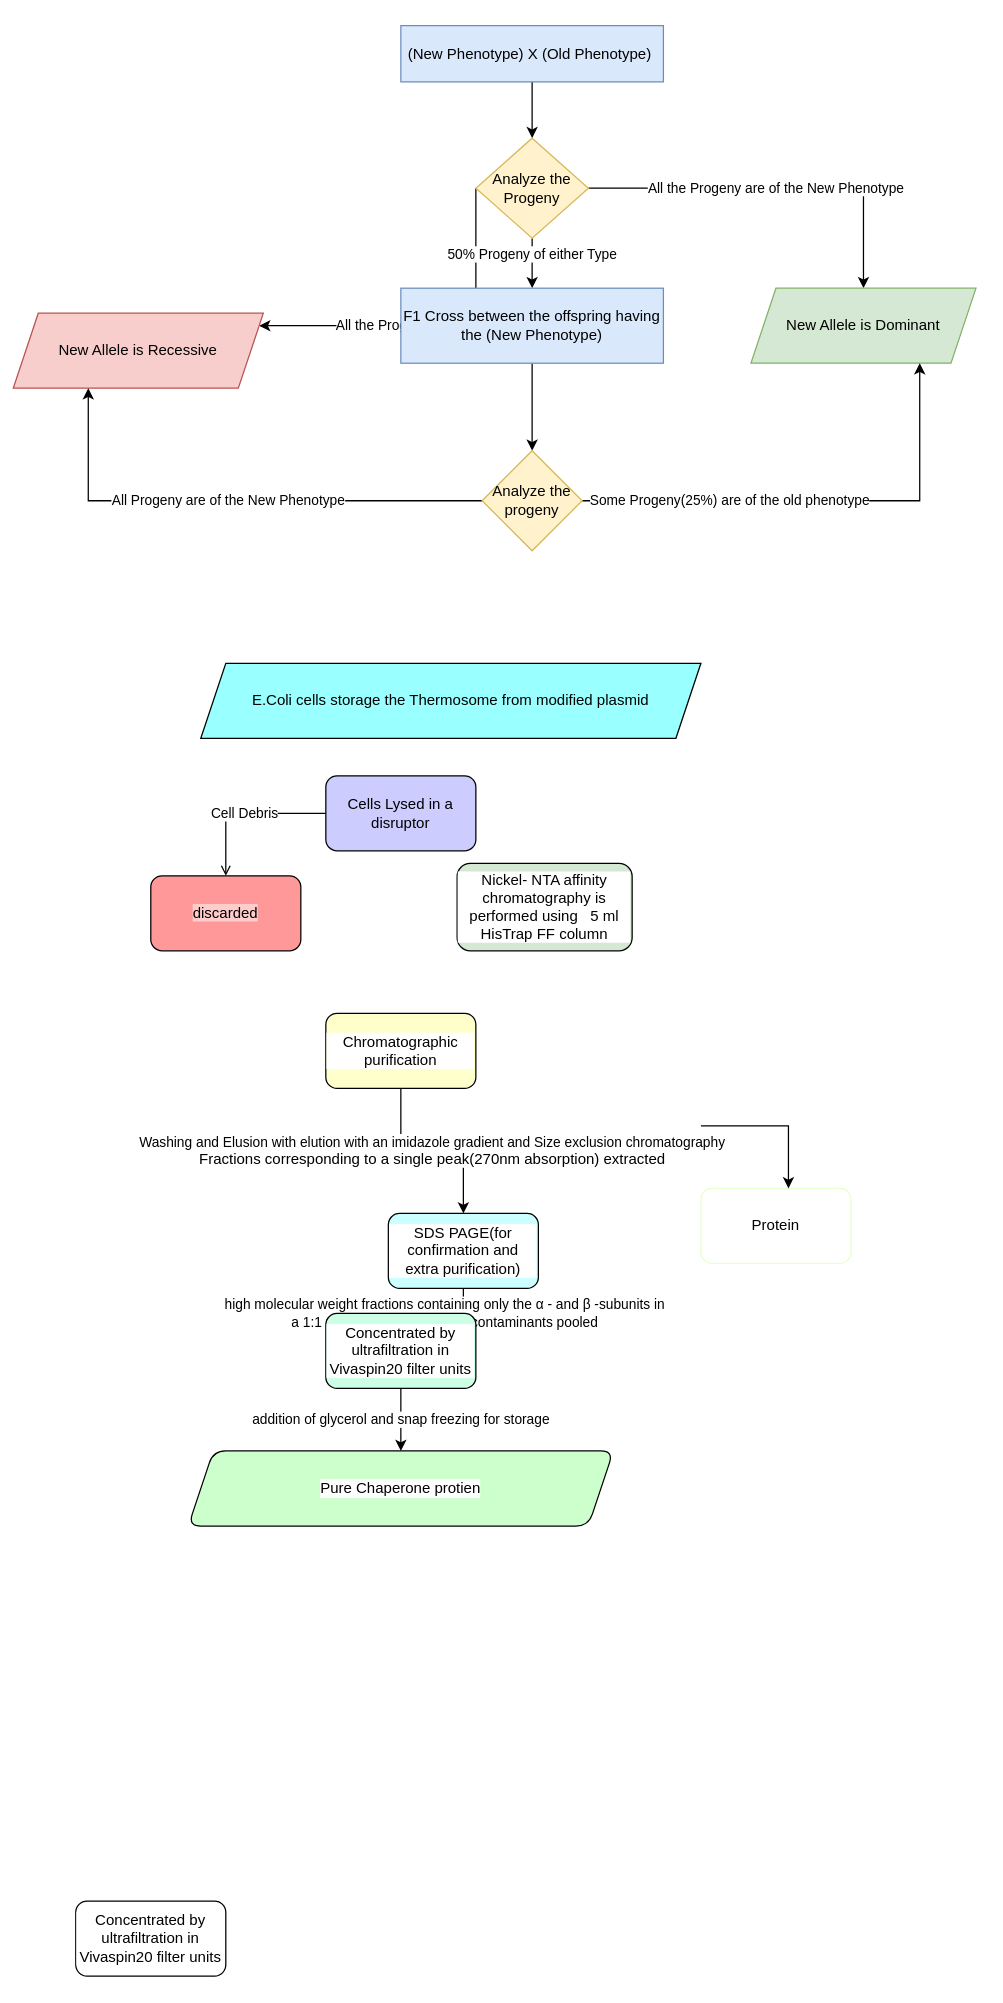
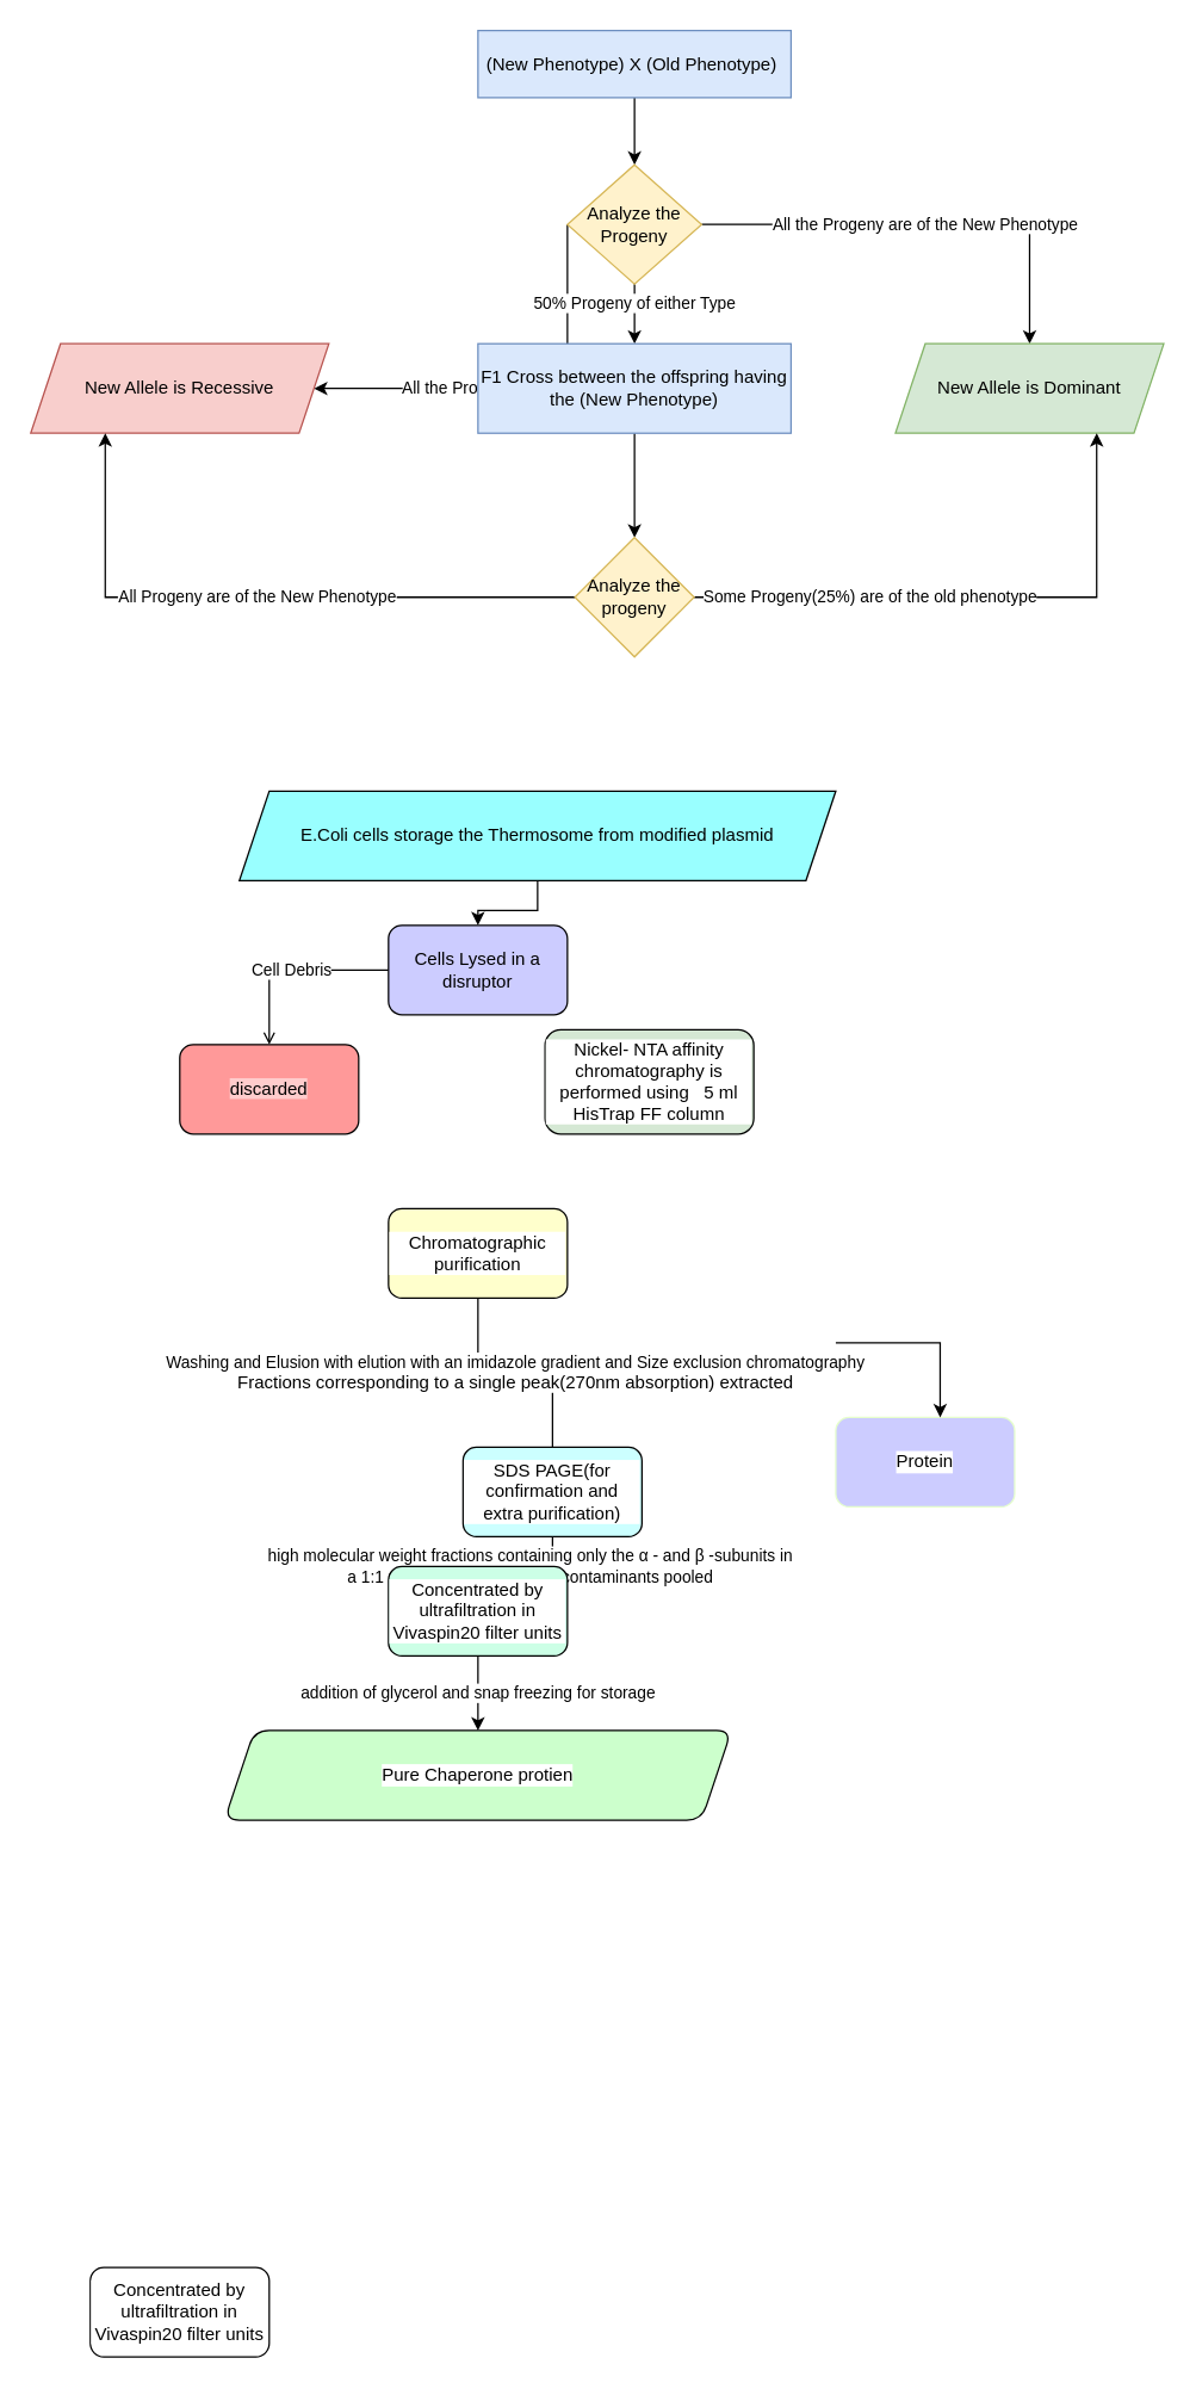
  <mxCell id="0" />
  <mxCell id="1" parent="0" />
  <mxCell id="2" value="" style="edgeStyle=orthogonalEdgeStyle;rounded=0;orthogonalLoop=1;jettySize=auto;html=1;" parent="1" source="3" target="7" edge="1"><mxGeometry relative="1" as="geometry" /></mxCell>
  <mxCell id="3" value="(New Phenotype) X (Old Phenotype)&amp;nbsp;" style="rounded=0;whiteSpace=wrap;html=1;fillColor=#dae8fc;strokeColor=#6c8ebf;" parent="1" vertex="1"><mxGeometry x="320" y="20" width="210" height="45" as="geometry" /></mxCell>
  <mxCell id="4" value="All the Progeny are of the New Phenotype" style="edgeStyle=orthogonalEdgeStyle;rounded=0;orthogonalLoop=1;jettySize=auto;html=1;" parent="1" source="7" target="8" edge="1"><mxGeometry relative="1" as="geometry" /></mxCell>
  <mxCell id="5" value="All the Progeny are of the Old Phenotype" style="edgeStyle=orthogonalEdgeStyle;rounded=0;orthogonalLoop=1;jettySize=auto;html=1;" parent="1" source="7" target="9" edge="1"><mxGeometry x="-0.137" relative="1" as="geometry"><Array as="points"><mxPoint x="380" y="260" /></Array><mxPoint as="offset" /></mxGeometry></mxCell>
  <mxCell id="6" value="50% Progeny of either Type" style="edgeStyle=orthogonalEdgeStyle;rounded=0;orthogonalLoop=1;jettySize=auto;html=1;" parent="1" source="7" target="11" edge="1"><mxGeometry x="-0.333" relative="1" as="geometry"><mxPoint as="offset" /></mxGeometry></mxCell>
  <mxCell id="7" value="Analyze the Progeny" style="rhombus;whiteSpace=wrap;html=1;rounded=0;fillColor=#fff2cc;strokeColor=#d6b656;" parent="1" vertex="1"><mxGeometry x="380" y="110" width="90" height="80" as="geometry" /></mxCell>
  <mxCell id="8" value="New Allele is Dominant" style="shape=parallelogram;perimeter=parallelogramPerimeter;whiteSpace=wrap;html=1;fixedSize=1;rounded=0;fillColor=#d5e8d4;strokeColor=#82b366;" parent="1" vertex="1"><mxGeometry x="600" y="230" width="180" height="60" as="geometry" /></mxCell>
- <mxCell id="9" value="New Allele is Recessive" style="shape=parallelogram;perimeter=parallelogramPerimeter;whiteSpace=wrap;html=1;fixedSize=1;rounded=0;size=20;fillColor=#f8cecc;strokeColor=#b85450;" parent="1" vertex="1"><mxGeometry x="10" y="250" width="200" height="60" as="geometry" /></mxCell>
+ <mxCell id="9" value="New Allele is Recessive" style="shape=parallelogram;perimeter=parallelogramPerimeter;whiteSpace=wrap;html=1;fixedSize=1;rounded=0;size=20;fillColor=#f8cecc;strokeColor=#b85450;" parent="1" vertex="1"><mxGeometry x="20" y="230" width="200" height="60" as="geometry" /></mxCell>
  <mxCell id="10" value="" style="edgeStyle=orthogonalEdgeStyle;rounded=0;orthogonalLoop=1;jettySize=auto;html=1;" parent="1" source="11" target="14" edge="1"><mxGeometry relative="1" as="geometry" /></mxCell>
  <mxCell id="11" value="F1 Cross between the offspring having the (New Phenotype)" style="whiteSpace=wrap;html=1;rounded=0;fillColor=#dae8fc;strokeColor=#6c8ebf;" parent="1" vertex="1"><mxGeometry x="320" y="230" width="210" height="60" as="geometry" /></mxCell>
  <mxCell id="12" value="All Progeny are of the New Phenotype" style="edgeStyle=orthogonalEdgeStyle;rounded=0;orthogonalLoop=1;jettySize=auto;html=1;" parent="1" source="14" target="9" edge="1"><mxGeometry relative="1" as="geometry"><Array as="points"><mxPoint x="70" y="400" /></Array></mxGeometry></mxCell>
  <mxCell id="13" value="&#10;&#10;&lt;span style=&quot;color: rgb(0, 0, 0); font-family: helvetica; font-size: 11px; font-style: normal; font-weight: 400; letter-spacing: normal; text-align: center; text-indent: 0px; text-transform: none; word-spacing: 0px; background-color: rgb(255, 255, 255); display: inline; float: none;&quot;&gt;Some Progeny(25%) are of the old phenotype&lt;/span&gt;&#10;&#10;" style="edgeStyle=orthogonalEdgeStyle;rounded=0;orthogonalLoop=1;jettySize=auto;html=1;entryX=0.75;entryY=1;entryDx=0;entryDy=0;" parent="1" source="14" target="8" edge="1"><mxGeometry x="-0.379" relative="1" as="geometry"><Array as="points"><mxPoint x="735" y="400" /></Array><mxPoint as="offset" /></mxGeometry></mxCell>
  <mxCell id="14" value="Analyze the progeny" style="rhombus;whiteSpace=wrap;html=1;rounded=0;fillColor=#fff2cc;strokeColor=#d6b656;" parent="1" vertex="1"><mxGeometry x="385" y="360" width="80" height="80" as="geometry" /></mxCell>
+ <mxCell id="15" value="" style="edgeStyle=orthogonalEdgeStyle;rounded=0;orthogonalLoop=1;jettySize=auto;html=1;" parent="1" source="16" target="18" edge="1"><mxGeometry relative="1" as="geometry" /></mxCell>
  <mxCell id="16" value="E.Coli cells storage the Thermosome from modified plasmid" style="shape=parallelogram;perimeter=parallelogramPerimeter;whiteSpace=wrap;html=1;fixedSize=1;fillColor=#99FFFF;" parent="1" vertex="1"><mxGeometry x="160" y="530" width="400" height="60" as="geometry" /></mxCell>
  <mxCell id="17" value="Cell Debris" style="edgeStyle=orthogonalEdgeStyle;rounded=0;orthogonalLoop=1;jettySize=auto;html=1;endArrow=open;" parent="1" source="18" target="19" edge="1"><mxGeometry relative="1" as="geometry" /></mxCell>
  <mxCell id="18" value="Cells Lysed in a disruptor" style="rounded=1;whiteSpace=wrap;html=1;fillColor=#CCCCFF;" parent="1" vertex="1"><mxGeometry x="260" y="620" width="120" height="60" as="geometry" /></mxCell>
  <mxCell id="19" value="&lt;span style=&quot;background-color: rgb(255 , 204 , 204)&quot;&gt;discarded&lt;/span&gt;" style="rounded=1;whiteSpace=wrap;html=1;fillColor=#FF9999;" parent="1" vertex="1"><mxGeometry x="120" y="700" width="120" height="60" as="geometry" /></mxCell>
  <mxCell id="20" value="Nickel- NTA affinity chromatography is performed using&amp;nbsp;&amp;nbsp;&amp;nbsp;5 ml HisTrap FF column" style="rounded=1;whiteSpace=wrap;html=1;labelBackgroundColor=#FFFFFF;fontColor=#000000;fillColor=#d5e8d4;" parent="1" vertex="1"><mxGeometry x="365" y="690" width="140" height="70" as="geometry" /></mxCell>
- <mxCell id="21" value="Washing and Elusion with&amp;nbsp;elution with an imidazole gradient and Size exclusion chromatography&lt;br&gt;&lt;span style=&quot;font-size: 12px&quot;&gt;Fractions corresponding to a single peak(270nm absorption) extracted&lt;/span&gt;" style="edgeStyle=orthogonalEdgeStyle;rounded=0;orthogonalLoop=1;jettySize=auto;html=1;fontColor=#000000;" parent="1" source="22" target="24" edge="1"><mxGeometry relative="1" as="geometry" /></mxCell>
+ <mxCell id="21" value="Washing and Elusion with&amp;nbsp;elution with an imidazole gradient and Size exclusion chromatography&lt;br&gt;&lt;span style=&quot;font-size: 12px&quot;&gt;Fractions corresponding to a single peak(270nm absorption) extracted&lt;/span&gt;" style="edgeStyle=orthogonalEdgeStyle;rounded=0;orthogonalLoop=1;jettySize=auto;html=1;fontColor=#000000;endArrow=none;" parent="1" source="22" target="24" edge="1"><mxGeometry relative="1" as="geometry" /></mxCell>
  <mxCell id="22" value="Chromatographic purification" style="rounded=1;whiteSpace=wrap;html=1;labelBackgroundColor=#FFFFFF;fontColor=#000000;fillColor=#FFFFCC;" parent="1" vertex="1"><mxGeometry x="260" y="810" width="120" height="60" as="geometry" /></mxCell>
  <mxCell id="23" value="high molecular weight fractions containing only the α - and β -subunits in&lt;br&gt;a 1:1 ratio with no detectable contaminants pooled" style="edgeStyle=orthogonalEdgeStyle;rounded=0;orthogonalLoop=1;jettySize=auto;html=1;fontColor=#000000;" parent="1" source="24" target="26" edge="1"><mxGeometry relative="1" as="geometry" /></mxCell>
  <mxCell id="24" value="SDS PAGE(for confirmation and extra purification)" style="whiteSpace=wrap;html=1;fillColor=#CCFFFF;fontColor=#000000;rounded=1;labelBackgroundColor=#FFFFFF;" parent="1" vertex="1"><mxGeometry x="310" y="970" width="120" height="60" as="geometry" /></mxCell>
  <mxCell id="25" value="addition of glycerol and snap freezing for storage" style="edgeStyle=orthogonalEdgeStyle;rounded=0;orthogonalLoop=1;jettySize=auto;html=1;fontColor=#000000;" parent="1" source="26" target="27" edge="1"><mxGeometry relative="1" as="geometry" /></mxCell>
  <mxCell id="26" value="Concentrated by ultrafiltration in Vivaspin20 filter units" style="whiteSpace=wrap;html=1;fillColor=#CCFFE6;fontColor=#000000;rounded=1;labelBackgroundColor=#FFFFFF;" parent="1" vertex="1"><mxGeometry x="260" y="1050" width="120" height="60" as="geometry" /></mxCell>
  <mxCell id="27" value="Pure Chaperone protien" style="shape=parallelogram;perimeter=parallelogramPerimeter;whiteSpace=wrap;html=1;fixedSize=1;fillColor=#CCFFCC;fontColor=#000000;rounded=1;labelBackgroundColor=#FFFFFF;" parent="1" vertex="1"><mxGeometry x="150" y="1160" width="340" height="60" as="geometry" /></mxCell>
  <mxCell id="28" value="Concentrated by ultrafiltration in Vivaspin20 filter units" style="whiteSpace=wrap;html=1;fillColor=#FFFFFF;fontColor=#000000;rounded=1;labelBackgroundColor=#FFFFFF;" parent="1" vertex="1"><mxGeometry x="60" y="1520" width="120" height="60" as="geometry" /></mxCell>
- <mxCell id="29" value="Protein" style="rounded=1;whiteSpace=wrap;html=1;labelBackgroundColor=#FFFFFF;fontColor=#000000;fillColor=#ffffff;strokeColor=#E6FFCC;" parent="1" vertex="1"><mxGeometry x="560" y="950" width="120" height="60" as="geometry" /></mxCell>
+ <mxCell id="29" value="Protein" style="rounded=1;whiteSpace=wrap;html=1;labelBackgroundColor=#FFFFFF;fontColor=#000000;fillColor=#CCCCFF;strokeColor=#E6FFCC;" parent="1" vertex="1"><mxGeometry x="560" y="950" width="120" height="60" as="geometry" /></mxCell>
  <mxCell id="30" value="" style="endArrow=classic;html=1;rounded=0;fontColor=#000000;" parent="1" edge="1"><mxGeometry width="50" height="50" relative="1" as="geometry"><mxPoint x="560" y="900" as="sourcePoint" /><mxPoint x="630" y="950" as="targetPoint" /><Array as="points"><mxPoint x="630" y="900" /></Array></mxGeometry></mxCell>
